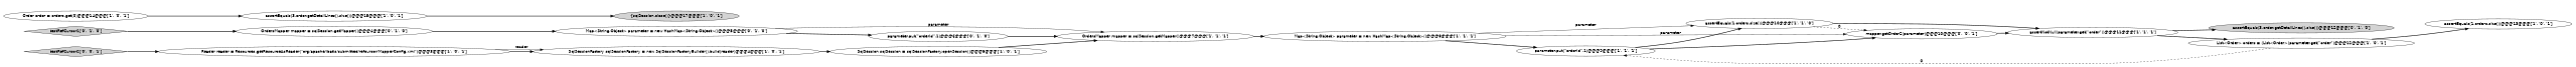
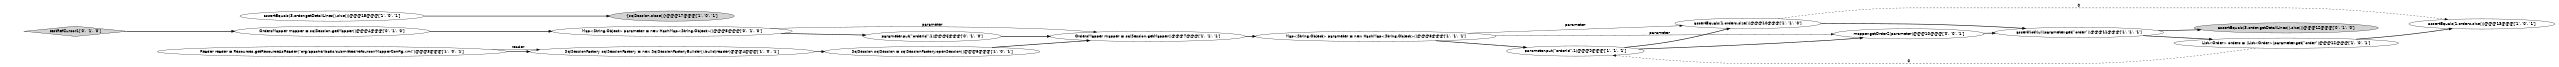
  digraph {
    fontname="DejaVu Sans"
    rankdir=LR
    node [fillcolor=white fontname="DejaVu Sans" shape=ellipse style=filled]
    edge [fontname="DejaVu Sans" style=bold]
    n1 [label="parameter.put(\"orderId\",1)@@@6@@@['0', '1', '0']"]
    n2 [label="OrdersMapper mapper = sqlSession.getMapper()@@@7@@@['1', '1', '1']"]
    n3 [label="Map<String,Object> parameter = new HashMap<String,Object>()@@@8@@@['1', '1', '1']"]
    n4 [fillcolor=lightgray label="{sqlSession.close()}@@@17@@@['1', '0', '1']"]
    n5 [label="Reader reader = Resources.getResourceAsReader(\"org/apache/ibatis/submitted/refcursor/MapperConfig.xml\")@@@3@@@['1', '0', '1']"]
    n6 [label="SqlSessionFactory sqlSessionFactory = new SqlSessionFactoryBuilder().build(reader)@@@4@@@['1', '0', '1']"]
    n7 [label="OrdersMapper mapper = sqlSession.getMapper()@@@4@@@['0', '1', '0']"]
    n8 [label="Map<String,Object> parameter = new HashMap<String,Object>()@@@5@@@['0', '1', '0']"]
    n9 [label="List<Order> orders = (List<Order>)parameter.get(\"order\")@@@12@@@['1', '0', '1']"]
    n10 [label="assertEquals(1,orders.size())@@@13@@@['1', '0', '1']"]
    n11 [label="parameter.put(\"orderId\",1)@@@9@@@['1', '1', '1']"]
    n12 [label="assertEquals(1,orders.size())@@@10@@@['1', '1', '0']"]
    n13 [label="mapper.getOrder2(parameter)@@@10@@@['0', '0', '1']"]
    n14 [label="assertNotNull(parameter.get(\"order\"))@@@11@@@['1', '1', '1']"]
    n15 [label="SqlSession sqlSession = sqlSessionFactory.openSession()@@@5@@@['1', '0', '1']"]
-   n16 [fillcolor=lightgray label="testRefCursor2['0', '0', '1']" shape=diamond]
    n17 [fillcolor=lightgray label="assertEquals(3,order.getDetailLines().size())@@@12@@@['0', '1', '0']"]
-   n18 [label="Order order = orders.get(0)@@@14@@@['1', '0', '1']"]
    n19 [label="assertEquals(3,order.getDetailLines().size())@@@15@@@['1', '0', '1']"]
    n20 [fillcolor=lightgray label="testRefCursor1['0', '1', '0']" shape=diamond]
    n1 -> n2
    n2 -> n3
    n3 -> n11
    n3 -> n12 [label=parameter style=solid]
    n3 -> n13 [label=parameter style=solid]
    n5 -> n6 [label=reader style=solid]
    n5 -> n6
    n6 -> n15
    n7 -> n8
    n8 -> n1
    n8 -> n2 [label=parameter style=solid]
    n9 -> n10
    n9 -> n11 [label=0 style=dashed]
    n11 -> n12
    n11 -> n13
-   n12 -> n13 [label=0 style=dashed]
+   n12 -> n10 [label=0 style=dashed]
    n12 -> n14
    n13 -> n14
    n14 -> n9
    n14 -> n17
    n15 -> n2
-   n16 -> n5
-   n18 -> n19
    n19 -> n4
    n20 -> n7
  }
